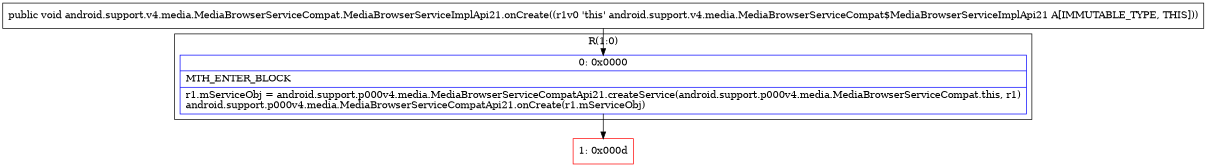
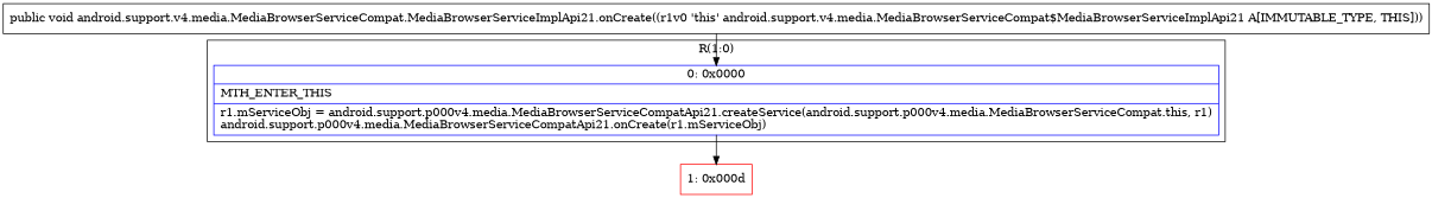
  digraph {
    fontname="DejaVu Serif"
    node [shape=record fontname="DejaVu Serif"]
    edge [fontname="DejaVu Serif"]
-   n1 [color=blue label="{0\:\ 0x0000|MTH_ENTER_BLOCK\l|r1.mServiceObj = android.support.p000v4.media.MediaBrowserServiceCompatApi21.createService(android.support.p000v4.media.MediaBrowserServiceCompat.this, r1)\landroid.support.p000v4.media.MediaBrowserServiceCompatApi21.onCreate(r1.mServiceObj)\l}"]
+   n1 [color=blue label="{0\:\ 0x0000|MTH_ENTER_THIS\l|r1.mServiceObj = android.support.p000v4.media.MediaBrowserServiceCompatApi21.createService(android.support.p000v4.media.MediaBrowserServiceCompat.this, r1)\landroid.support.p000v4.media.MediaBrowserServiceCompatApi21.onCreate(r1.mServiceObj)\l}"]
    n2 [color=red label="{1\:\ 0x000d}"]
    n3 [label="{public void android.support.v4.media.MediaBrowserServiceCompat.MediaBrowserServiceImplApi21.onCreate((r1v0 'this' android.support.v4.media.MediaBrowserServiceCompat$MediaBrowserServiceImplApi21 A[IMMUTABLE_TYPE, THIS])) }"]
    subgraph cluster_1 {
      label="R(1:0)"
      n1
    }
    n1 -> n2
    n3 -> n1
  }
